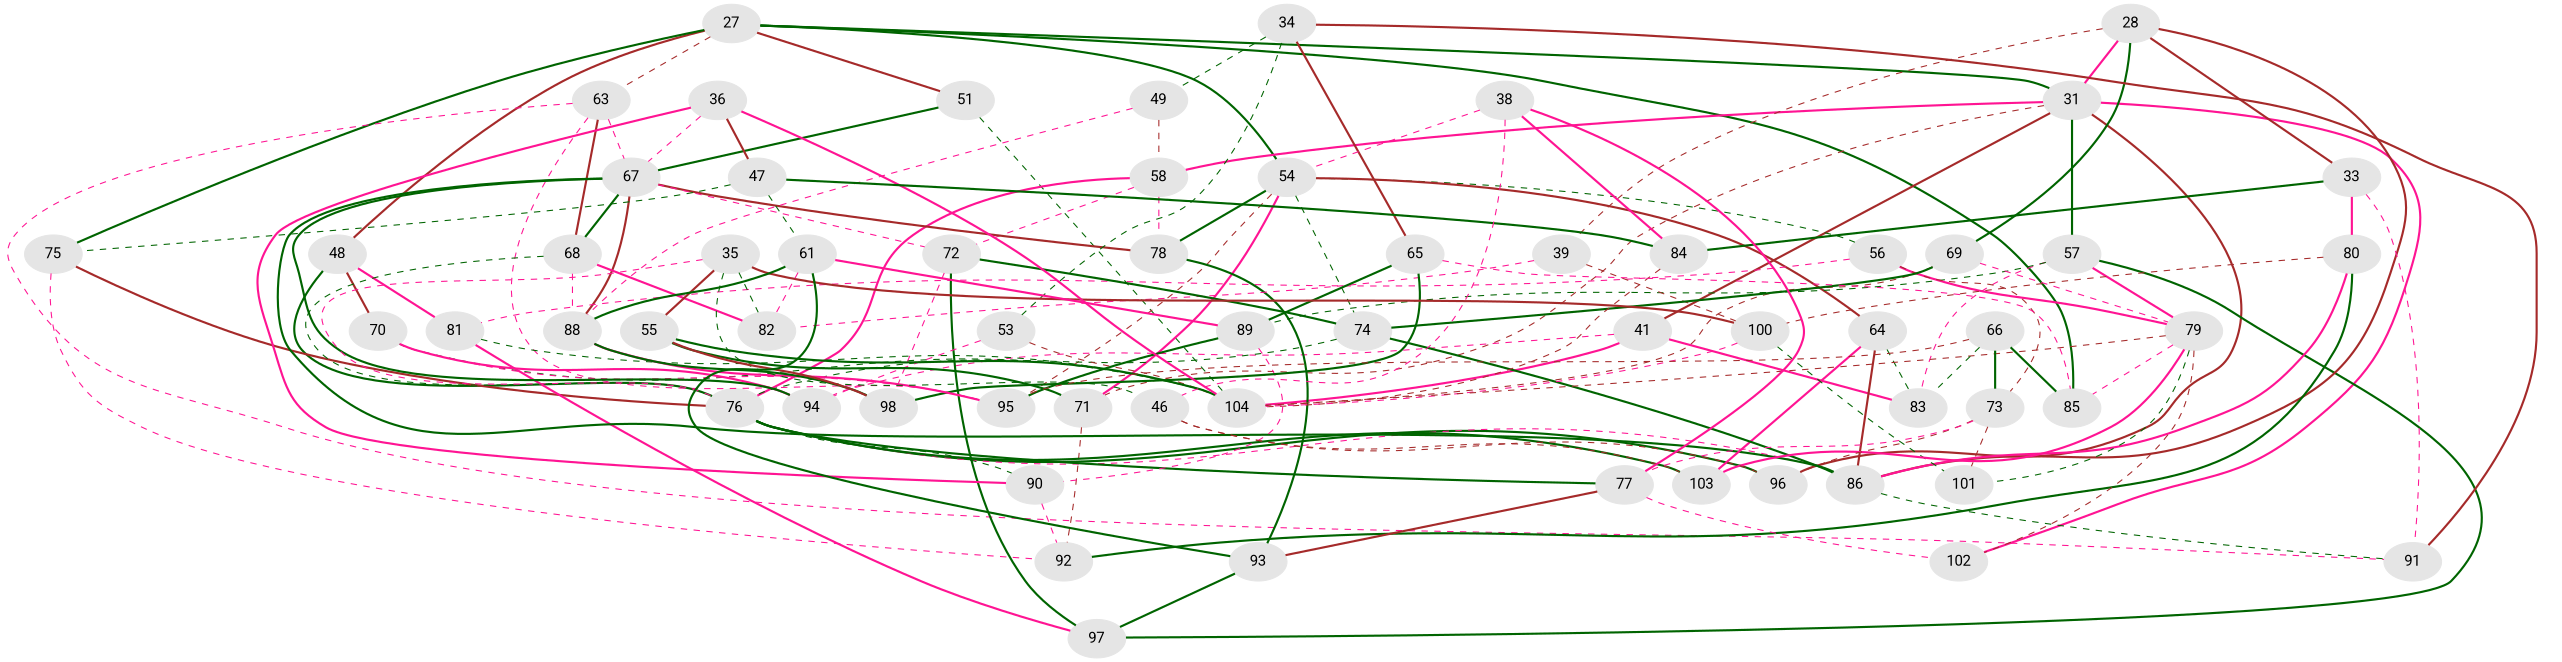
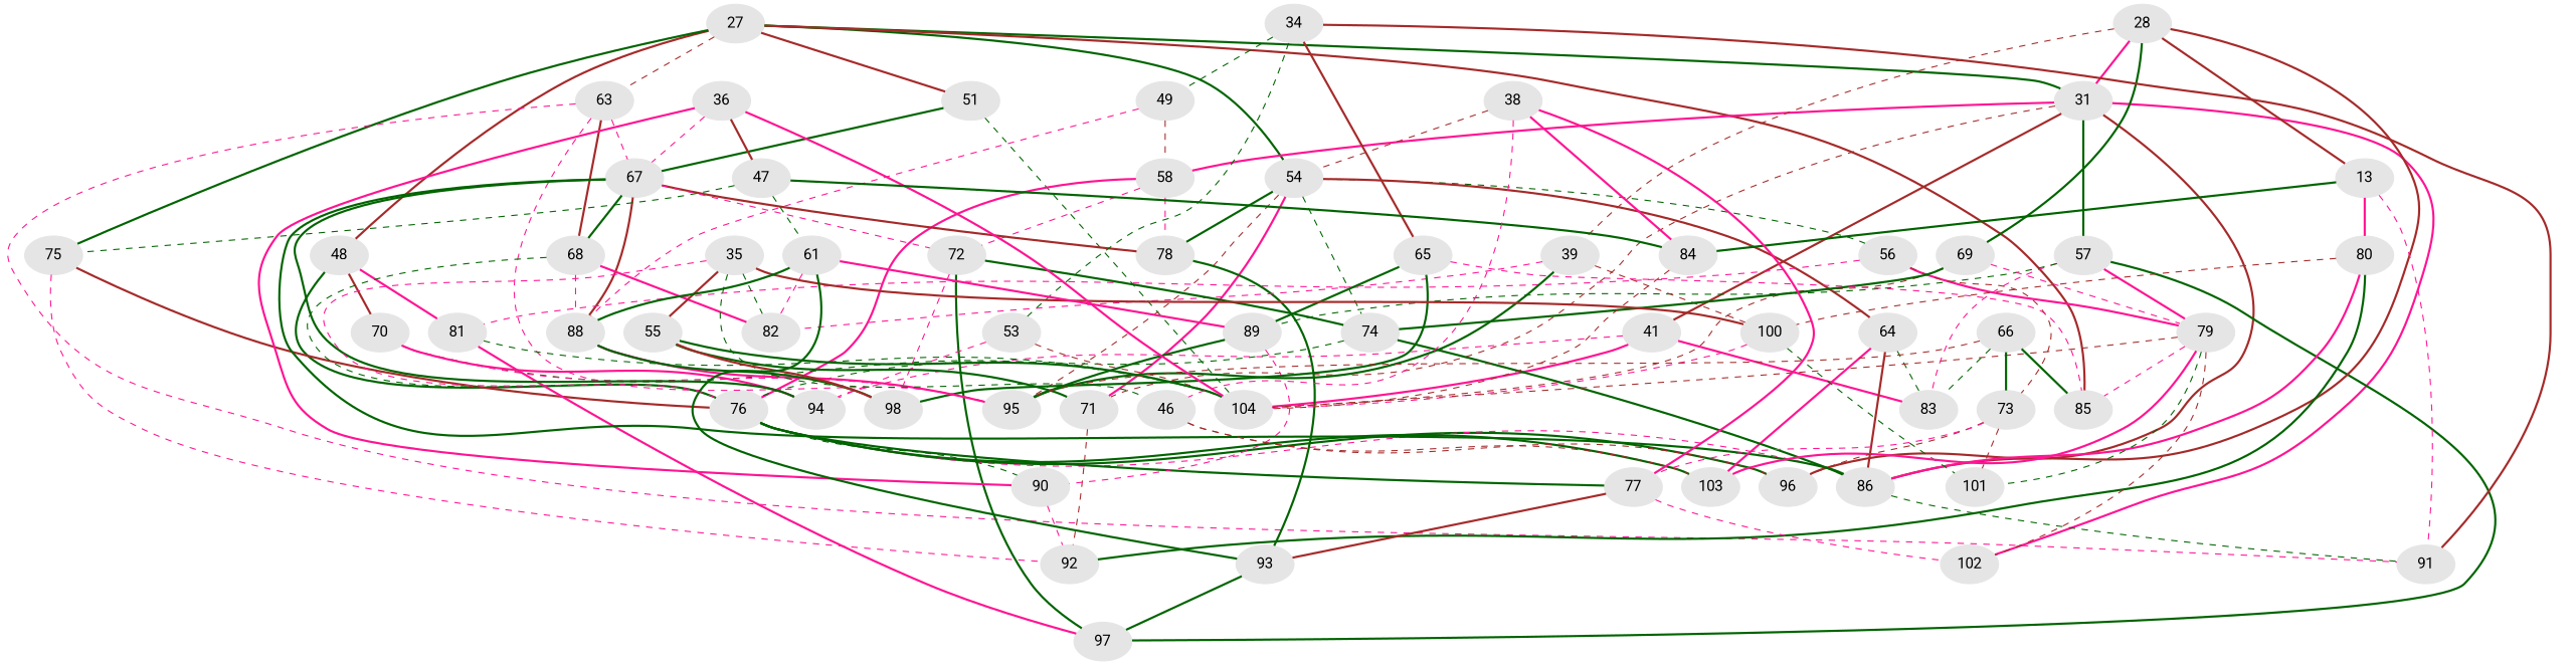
  graph {
    fontname=Roboto
    node [color=gray90 fontname=Roboto style=filled]
    edge [color=darkgreen fontname=Roboto style=bold]
    27 [super="+12+18"]
    31 [super="+26"]
    48
    51
    54 [super="+13+30"]
    63 [super="+37"]
    75
    85
    41
    57 [super="+6"]
    58 [super="+42"]
    71
    96 [super="+15"]
    102
    76 [super="+43"]
    70
    81
    67 [super="+40"]
    104 [super="+7+8+99"]
    95 [super="+62"]
    56
    64
    74 [super="+50"]
    78
    91
    68 [super="+52"]
    92
    28 [super="+23"]
-   33
+   33 [label=13]
    39
    69 [super="+45"]
    86 [super="+32"]
    80
    84
    82 [super="+59"]
    100 [super="+21"]
    79 [super="+25"]
    83
    94
    89 [super="+87"]
    97
    72 [super="+11"]
    34
    49
    53
    65
    88 [super="+1+5"]
    98
    35 [super="+19"]
    46
    55
    103
    90
    77 [super="+2"]
    101
    36
    47
    61 [super="+44"]
    38
    93
    73 [super="+60"]
    66
    27 -- 31
    27 -- 48 [color=brown]
    27 -- 51 [color=brown]
    27 -- 54
    27 -- 63 [color=brown style=dashed weight=2]
    27 -- 75
-   27 -- 85
+   27 -- 85 [color=brown]
    31 -- 41 [color=brown]
    31 -- 57
    31 -- 58 [color=deeppink]
    31 -- 71 [color=brown style=dashed]
    31 -- 96 [color=brown]
    31 -- 102 [color=deeppink]
    48 -- 76
    48 -- 70 [color=brown]
    48 -- 81 [color=deeppink]
    51 -- 67
    51 -- 104 [style=dashed weight=2]
    54 -- 71 [color=deeppink]
    54 -- 95 [color=brown style=dashed]
    54 -- 56 [style=dashed]
    54 -- 64 [color=brown]
    54 -- 74 [style=dashed]
    54 -- 78
    63 -- 67 [color=deeppink style=dashed]
    63 -- 95 [color=deeppink style=dashed]
    63 -- 91 [color=deeppink style=dashed]
    63 -- 68 [color=brown]
    75 -- 76 [color=brown]
    75 -- 92 [color=deeppink style=dashed]
    41 -- 104 [color=deeppink]
    41 -- 83 [color=deeppink]
    41 -- 94 [color=deeppink style=dashed]
    57 -- 79 [color=deeppink]
    57 -- 83 [color=deeppink style=dashed]
    57 -- 89 [style=dashed weight=2]
    57 -- 97
    58 -- 76 [color=deeppink]
    58 -- 78 [color=deeppink style=dashed]
    58 -- 72 [color=deeppink style=dashed]
    71 -- 92 [color=brown style=dashed]
    76 -- 96 [weight=2]
    76 -- 86 [color=deeppink style=dashed]
    76 -- 103
    76 -- 90 [style=dashed]
    76 -- 77
    70 -- 104 [style=dashed]
    70 -- 95 [color=deeppink style=dashed]
    70 -- 94 [color=deeppink]
    81 -- 104 [style=dashed]
    81 -- 97 [color=deeppink]
    67 -- 78 [color=brown]
    67 -- 68
    67 -- 86 [weight=2]
    67 -- 94
    67 -- 72 [color=deeppink style=dashed]
    67 -- 88 [color=brown]
    56 -- 81 [color=deeppink style=dashed]
    56 -- 79 [color=deeppink]
    56 -- 73 [color=brown style=dashed]
    64 -- 86 [color=brown]
    64 -- 83 [style=dashed]
    64 -- 103 [color=deeppink]
    74 -- 76 [style=dashed]
    74 -- 86
    78 -- 93
    68 -- 76 [style=dashed]
    68 -- 82 [color=deeppink]
    68 -- 88 [color=deeppink style=dashed weight=2]
    28 -- 31 [color=deeppink]
    28 -- 33 [color=brown]
    28 -- 39 [color=brown style=dashed]
    28 -- 69 [weight=2]
    28 -- 86 [color=brown]
    33 -- 91 [color=deeppink style=dashed]
    33 -- 80 [color=deeppink]
    33 -- 84
+   39 -- 95
    39 -- 82 [color=deeppink style=dashed]
    39 -- 100 [color=brown style=dashed]
    69 -- 104 [color=brown style=dashed weight=2]
    69 -- 74
    69 -- 79 [color=deeppink style=dashed]
    86 -- 91 [style=dashed]
    80 -- 92
    80 -- 86 [color=deeppink]
    80 -- 100 [color=brown style=dashed]
    84 -- 104 [color=brown style=dashed]
    100 -- 104 [color=deeppink style=dashed]
    100 -- 101 [style=dashed weight=2]
    79 -- 85 [color=deeppink style=dashed]
    79 -- 102 [color=brown style=dashed]
    79 -- 104 [color=brown style=dashed]
    79 -- 103 [color=deeppink]
    79 -- 101 [style=dashed]
    89 -- 95
    89 -- 90 [color=deeppink style=dashed]
    72 -- 74 [weight=2]
    72 -- 97
    72 -- 98 [color=deeppink style=dashed]
    34 -- 91 [color=brown]
    34 -- 49 [style=dashed]
    34 -- 53 [style=dashed]
    34 -- 65 [color=brown]
    49 -- 58 [color=brown style=dashed weight=2]
    49 -- 88 [color=deeppink style=dashed]
    53 -- 104 [color=brown style=dashed weight=2]
    53 -- 94 [color=deeppink style=dashed]
    65 -- 85 [color=deeppink style=dashed]
    65 -- 89
    65 -- 98
    88 -- 95 [color=deeppink weight=2]
    88 -- 98
    35 -- 76 [color=deeppink style=dashed]
    35 -- 82 [style=dashed weight=2]
    35 -- 100 [color=brown]
    35 -- 46 [style=dashed]
    35 -- 55 [color=brown]
    46 -- 96 [color=brown style=dashed]
    46 -- 103 [color=brown style=dashed]
    55 -- 71
    55 -- 104
    55 -- 98 [color=brown]
    90 -- 92 [color=deeppink style=dashed]
    77 -- 102 [color=deeppink style=dashed weight=2]
    77 -- 93 [color=brown]
    36 -- 67 [color=deeppink style=dashed]
    36 -- 104 [color=deeppink]
    36 -- 90 [color=deeppink]
    36 -- 47 [color=brown]
    47 -- 75 [style=dashed]
    47 -- 84
    47 -- 61 [style=dashed]
    61 -- 82 [color=deeppink style=dashed weight=2]
    61 -- 89 [color=deeppink]
    61 -- 88
    61 -- 93
-   38 -- 54 [color=deeppink style=dashed]
+   38 -- 54 [color=brown style=dashed]
    38 -- 84 [color=deeppink]
    38 -- 46 [color=deeppink style=dashed]
    38 -- 77 [color=deeppink]
    93 -- 97
    73 -- 96 [color=brown style=dashed weight=2]
    73 -- 77 [color=deeppink style=dashed]
    73 -- 101 [color=brown style=dashed]
    66 -- 85
    66 -- 95 [color=brown style=dashed]
    66 -- 83 [style=dashed]
    66 -- 73
  }
